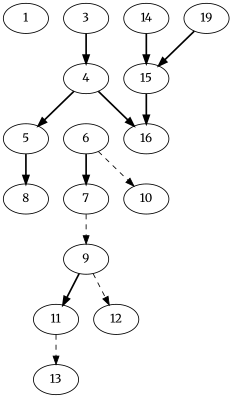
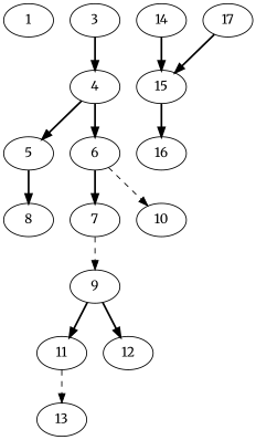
  digraph {
    fontname=Merriweather
    node [alpha=0.01 fontname=Merriweather]
    edge [fontname=Merriweather style=bold]
    1 [expect_size=958191418122174464]
    3 [alpha=0.03 expect_size=88351016331771904]
    4 [alpha=0.08 expect_size=2269864506798637056]
    5 [alpha=0.09 expect_size=4161091414647635968]
    6 [expect_size=11410618393296896]
    8 [alpha=0.13 expect_size=22159601981045]
    7 [alpha=0.14 expect_size=2563870797382811648]
    10 [alpha=0.19 expect_size=25709795340028756]
    9 [alpha=0.16 expect_size=590251333454640]
    11 [alpha=0.08 expect_size=1579823047999750144]
    12 [alpha=0.13 expect_size=418517463860574]
    13 [alpha=0.16 expect_size=26767456895953644]
    14 [alpha=0.10 expect_size=444420372590860]
    15 [alpha=0.00 expect_size=845215991325055]
    16 [alpha=0.02 expect_size=123666280233304064]
-   17 [alpha=0.20 expect_size=145406130154110976 label=19]
+   17 [alpha=0.20 expect_size=145406130154110976]
    3 -> 4
    4 -> 5
-   4 -> 16
+   4 -> 6
    5 -> 8
    6 -> 7
    6 -> 10 [style=dashed]
    7 -> 9 [style=dashed]
    9 -> 11
-   9 -> 12 [style=dashed]
+   9 -> 12
    11 -> 13 [style=dashed]
    14 -> 15
    15 -> 16
    17 -> 15
  }
